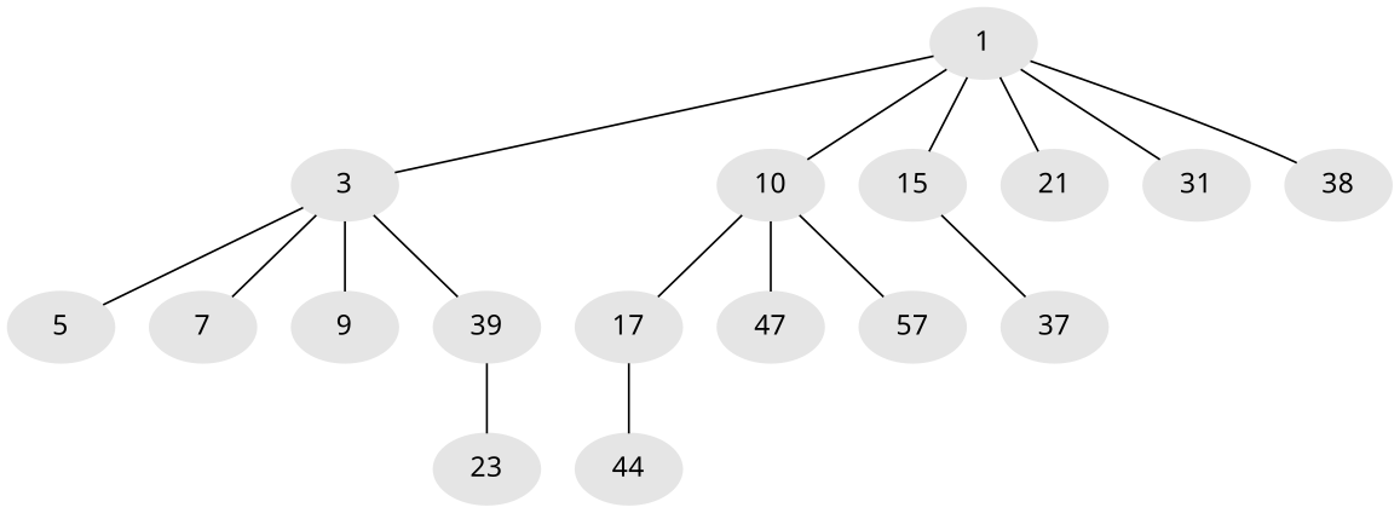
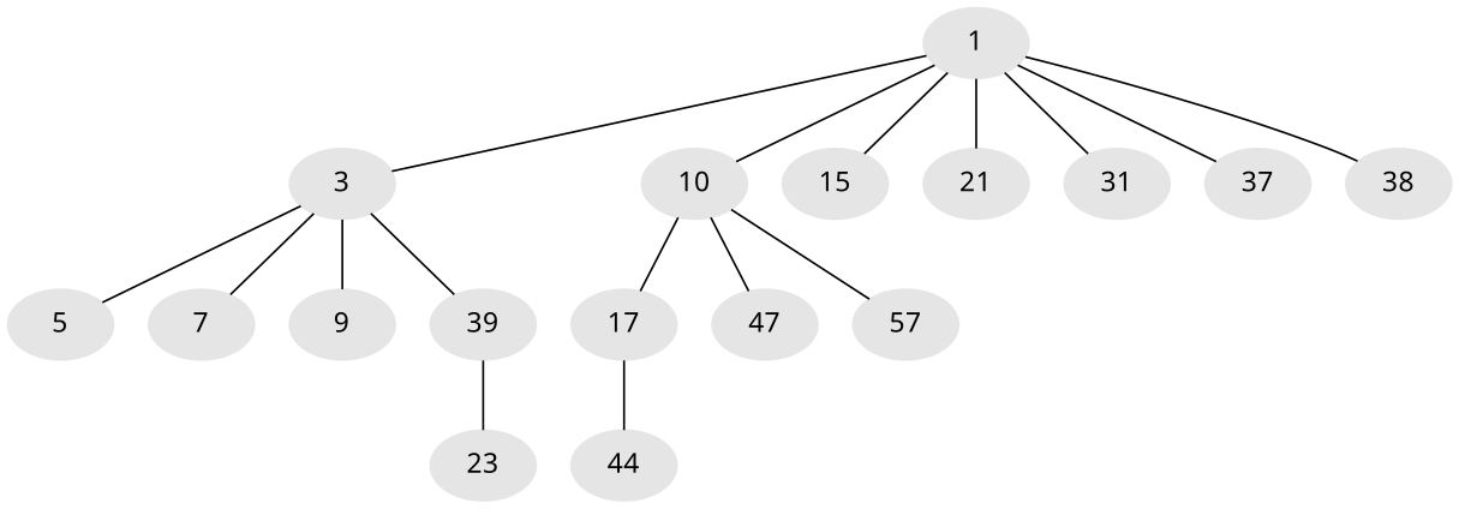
  graph {
    fontname="Noto Sans"
    node [color=gray90 fontname="Noto Sans" style=filled]
    edge [fontname="Noto Sans"]
    1 [super="+2+22+6"]
    3 [super="+4+12"]
    10 [super="+29+27+16+50"]
    n4 [label=15 super="+42"]
    21 [super="+26"]
    31
    37 [super="+51+40"]
    38
    5 [super="+11"]
    7 [super="+43+25+48+8+32"]
    9 [super="+52+14"]
    39
    17 [super="+20"]
    47
    57
    23 [super="+24"]
    44
    1 -- 3
    1 -- 10
    1 -- n4
    1 -- 21
    1 -- 31
-   n4 -- 37
+   1 -- 37
    1 -- 38
    3 -- 5
    3 -- 7
    3 -- 9
    3 -- 39
    10 -- 17
    10 -- 47
    10 -- 57
    39 -- 23
    17 -- 44
  }
